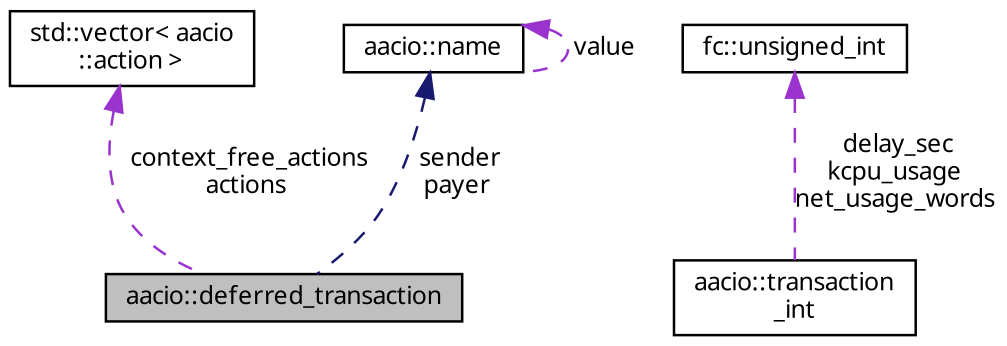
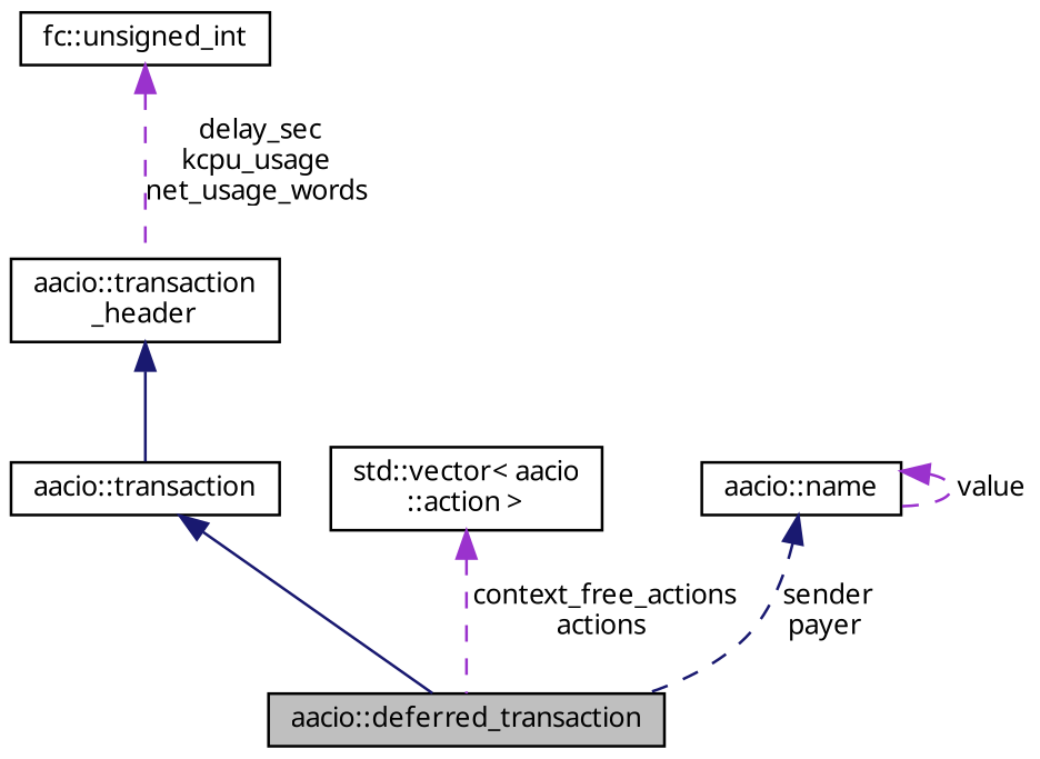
  digraph {
    fontname="Noto Sans"
    node [color=black fillcolor=white fontname="Noto Sans" fontsize=10 shape=record style=filled]
    edge [color=midnightblue dir=back fontname="Noto Sans" fontsize=10 labelfontname=Helvetica labelfontsize=10 style=dashed]
    n1 [fillcolor=grey75 fontcolor=black height=0.2 label="aacio::deferred_transaction" width=0.4]
-   n3 [height=0.2 label="aacio::transaction\l_int" width=0.4]
+   n2 [height=0.2 label="aacio::transaction" width=0.4]
+   n3 [height=0.2 label="aacio::transaction\l_header" width=0.4]
    n4 [height=0.2 label="fc::unsigned_int" width=0.4]
    n5 [height=0.2 label="std::vector\< aacio\l::action \>" width=0.4]
    n6 [height=0.2 label="aacio::name" width=0.4]
+   n2 -> n1 [style=solid]
+   n3 -> n2 [style=solid]
    n4 -> n3 [color=darkorchid3 label=" delay_sec\nkcpu_usage\nnet_usage_words"]
    n5 -> n1 [color=darkorchid3 label=" context_free_actions\nactions"]
    n6 -> n1 [label=" sender\npayer"]
    n6 -> n6 [color=darkorchid3 label=" value"]
  }
